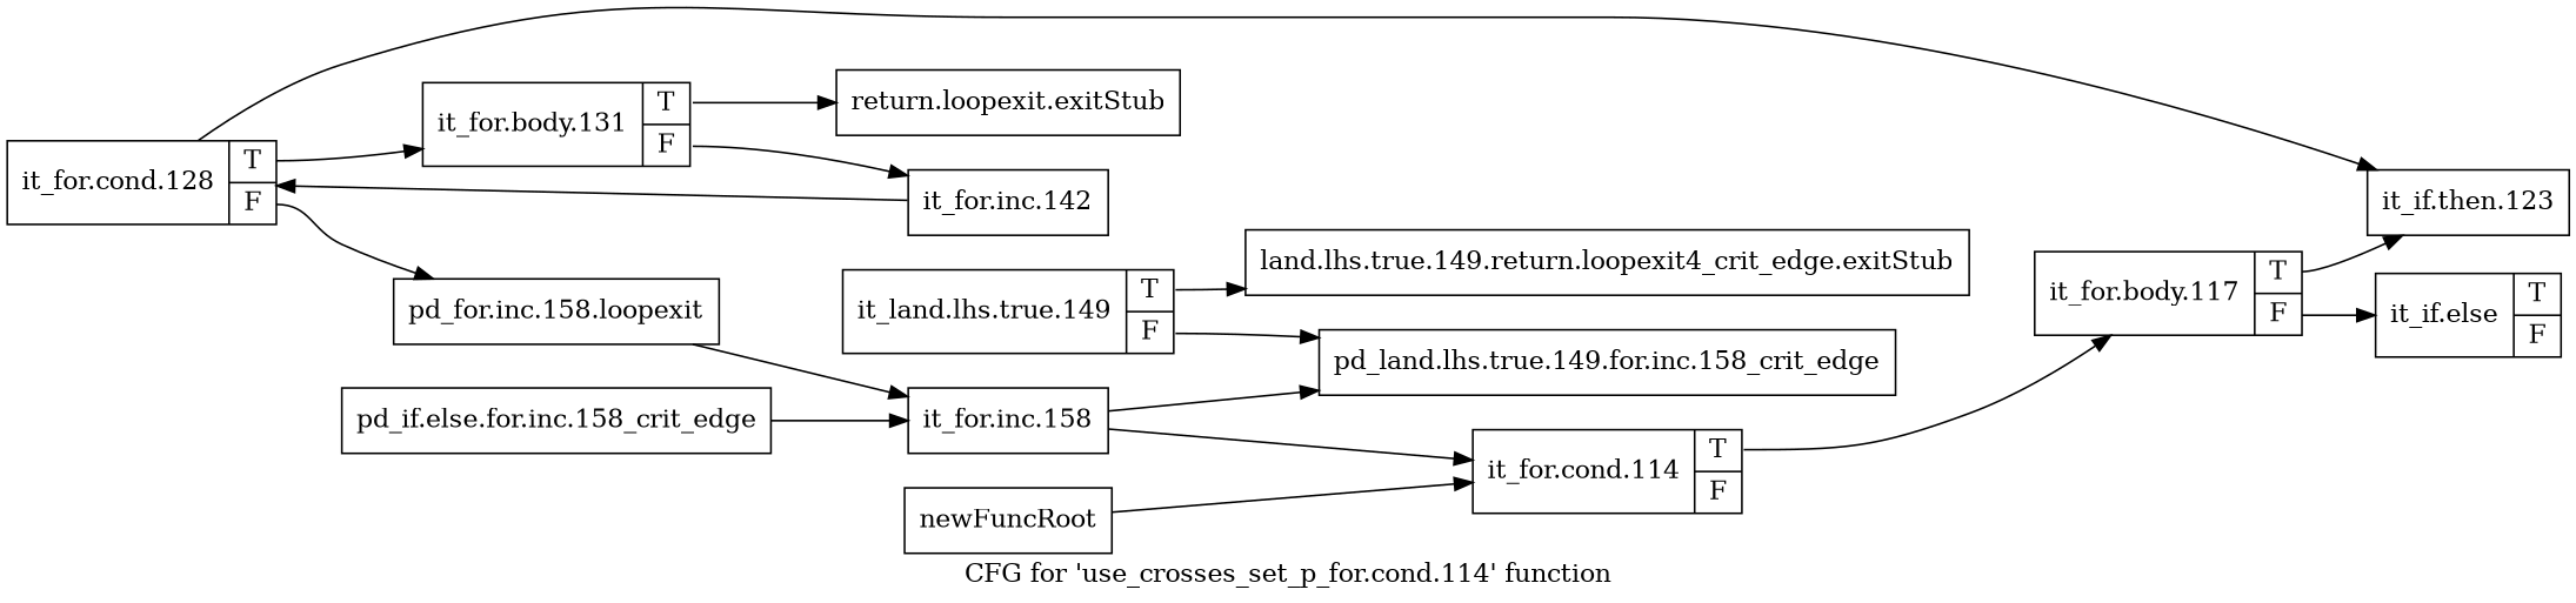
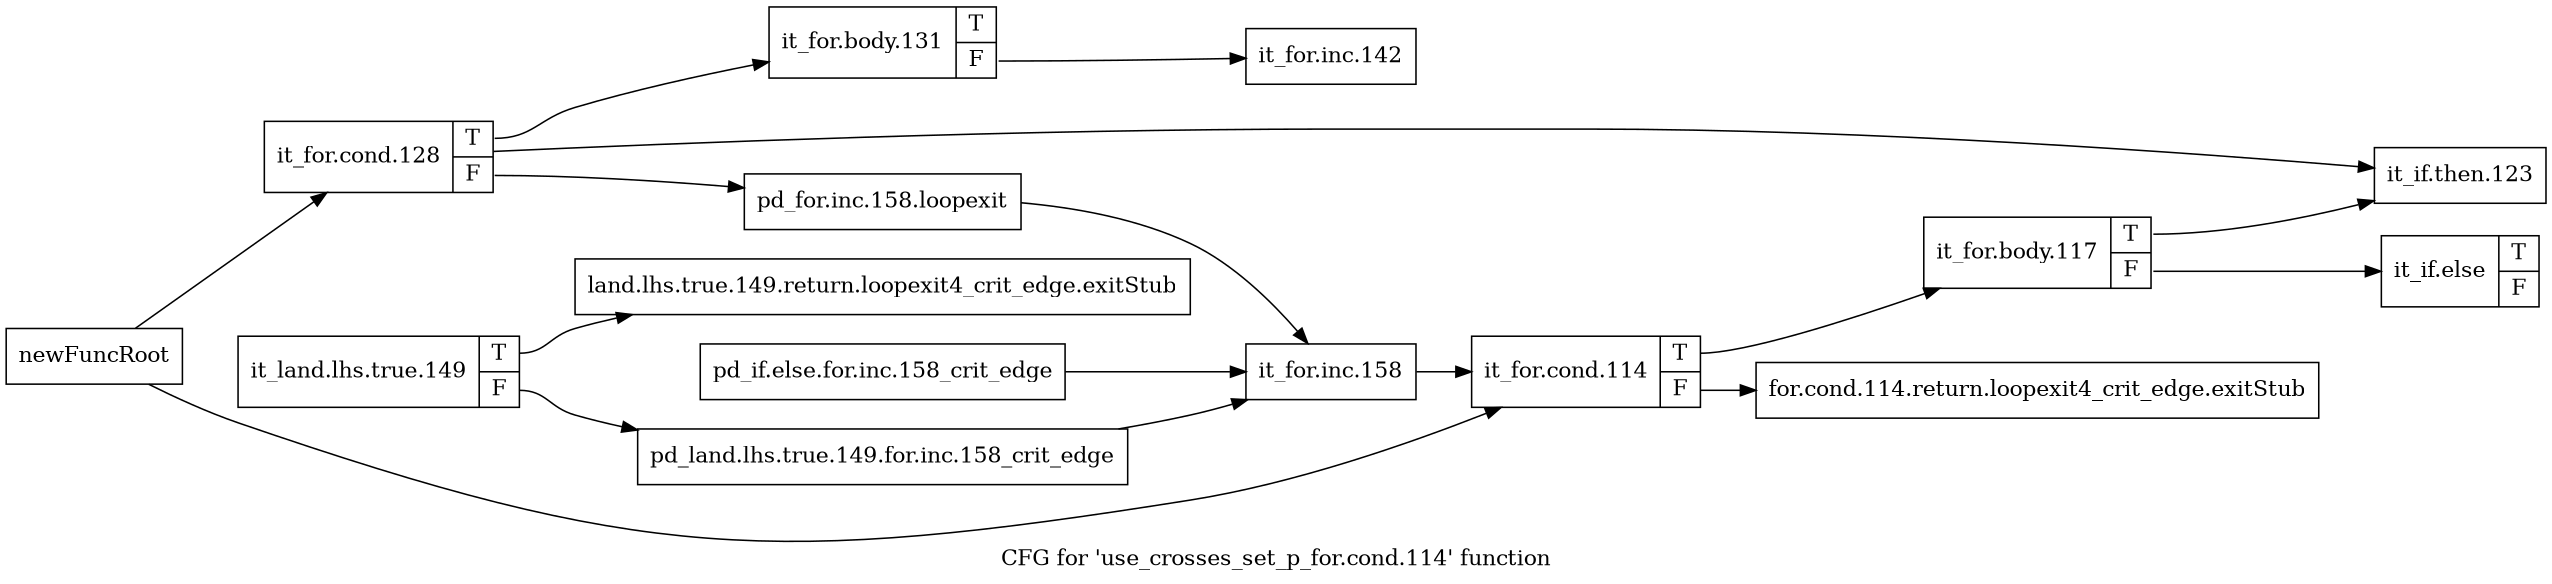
  digraph {
    label="CFG for 'use_crosses_set_p_for.cond.114' function"
    rankdir=LR
    node [shape=record]
    n1 [label="{newFuncRoot}"]
    n2 [label="{it_for.cond.114|{<s0>T|<s1>F}}"]
+   n3 [label="{for.cond.114.return.loopexit4_crit_edge.exitStub}"]
    n4 [label="{it_for.body.117|{<s0>T|<s1>F}}"]
    n5 [label="{it_if.then.123}"]
    n6 [label="{it_if.else|{<s0>T|<s1>F}}"]
    n7 [label="{land.lhs.true.149.return.loopexit4_crit_edge.exitStub}"]
-   n8 [label="{return.loopexit.exitStub}"]
    n9 [label="{it_for.cond.128|{<s0>T|<s1>F}}"]
    n10 [label="{it_for.body.131|{<s0>T|<s1>F}}"]
    n11 [label="{pd_for.inc.158.loopexit}"]
    n12 [label="{it_land.lhs.true.149|{<s0>T|<s1>F}}"]
    n13 [label="{pd_land.lhs.true.149.for.inc.158_crit_edge}"]
    n14 [label="{pd_if.else.for.inc.158_crit_edge}"]
    n15 [label="{it_for.inc.158}"]
    n16 [label="{it_for.inc.142}"]
    n1 -> n2
+   n2 -> n3 [tailport=s1]
    n2 -> n4 [tailport=s0]
    n4 -> n5 [tailport=s0]
    n4 -> n6 [tailport=s1]
    n9 -> n5
    n9 -> n10 [tailport=s0]
    n9 -> n11 [tailport=s1]
-   n10 -> n8 [tailport=s0]
    n10 -> n16 [tailport=s1]
    n11 -> n15
    n12 -> n7 [tailport=s0]
    n12 -> n13 [tailport=s1]
-   n15 -> n13
+   n13 -> n15
    n14 -> n15
    n15 -> n2
-   n16 -> n9
+   n1 -> n9
  }
